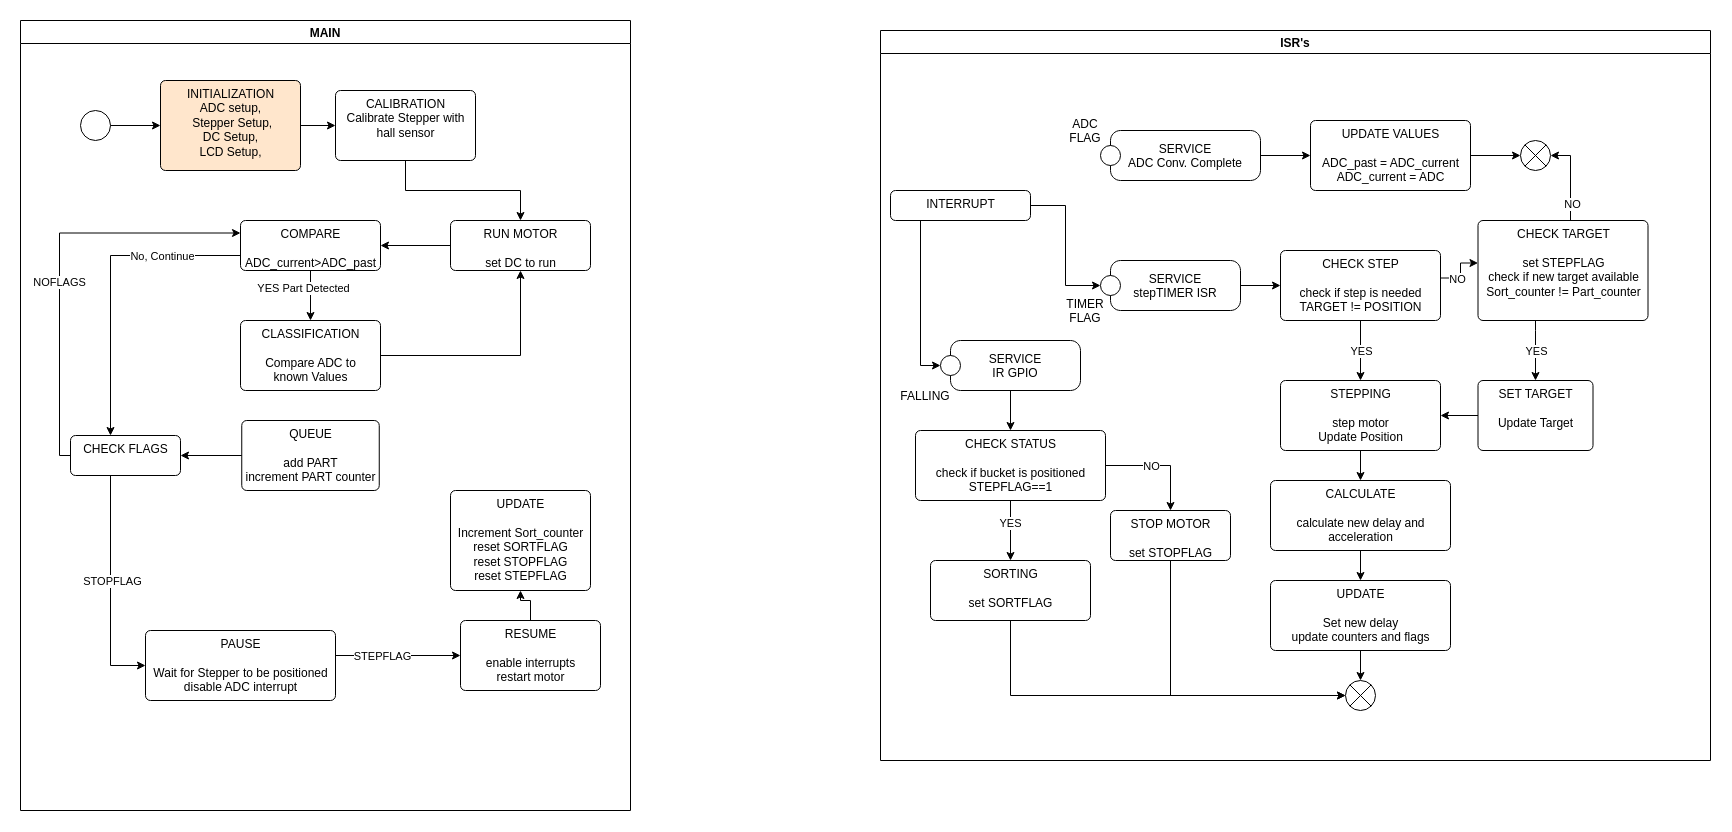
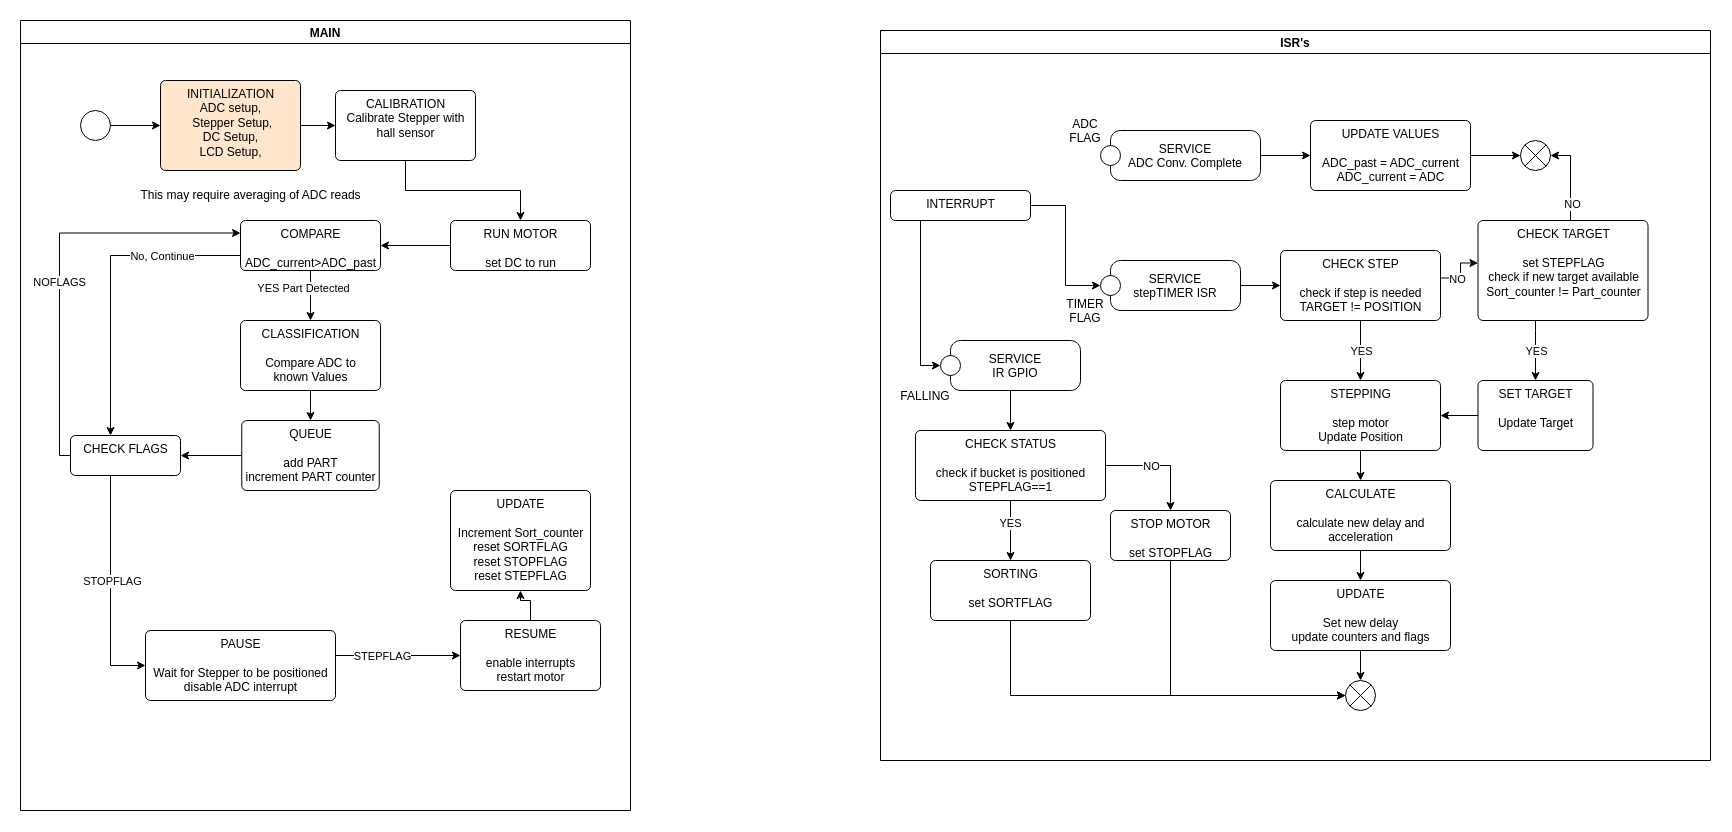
  <mxCell id="0" />
  <mxCell id="1" parent="0" />
  <mxCell id="2" value="MAIN" style="swimlane;" vertex="1" parent="1"><mxGeometry width="610" height="790" as="geometry" x="20" y="20" /></mxCell>
  <mxCell id="3" value="" style="ellipse;fillColor=#ffffff;strokeColor=#000000;" vertex="1" parent="2"><mxGeometry x="60" y="90" width="30" height="30" as="geometry" /></mxCell>
  <mxCell id="4" value="INITIALIZATION&lt;br&gt;ADC setup,&lt;br&gt;&amp;nbsp;Stepper Setup,&lt;br&gt;DC Setup,&lt;br&gt;LCD Setup," style="html=1;align=center;verticalAlign=top;rounded=1;absoluteArcSize=1;arcSize=10;dashed=0;fillColor=#ffe6cc;" vertex="1" parent="2"><mxGeometry x="140" y="60" width="140" height="90" as="geometry" /></mxCell>
  <mxCell id="5" value="" style="edgeStyle=orthogonalEdgeStyle;rounded=0;orthogonalLoop=1;jettySize=auto;html=1;" edge="1" parent="2" source="3" target="4"><mxGeometry relative="1" as="geometry" /></mxCell>
  <mxCell id="6" value="CALIBRATION&lt;br&gt;Calibrate Stepper with&lt;br&gt;hall sensor" style="html=1;align=center;verticalAlign=top;rounded=1;absoluteArcSize=1;arcSize=10;dashed=0;" vertex="1" parent="2"><mxGeometry x="315" y="70" width="140" height="70" as="geometry" /></mxCell>
  <mxCell id="7" value="" style="edgeStyle=orthogonalEdgeStyle;rounded=0;orthogonalLoop=1;jettySize=auto;html=1;" edge="1" parent="2" source="4" target="6"><mxGeometry relative="1" as="geometry" /></mxCell>
+ <mxCell id="8" value="This may require averaging of ADC reads" style="text;html=1;align=center;verticalAlign=middle;resizable=0;points=[];autosize=1;strokeColor=none;fillColor=none;" vertex="1" parent="2"><mxGeometry x="110" y="160" width="240" height="30" as="geometry" /></mxCell>
  <mxCell id="9" value="RUN MOTOR&lt;br&gt;&lt;br&gt;set DC to run" style="html=1;align=center;verticalAlign=top;rounded=1;absoluteArcSize=1;arcSize=10;dashed=0;" vertex="1" parent="2"><mxGeometry x="430" y="200" width="140" height="50" as="geometry" /></mxCell>
  <mxCell id="10" value="" style="edgeStyle=orthogonalEdgeStyle;rounded=0;orthogonalLoop=1;jettySize=auto;html=1;" edge="1" parent="2" source="9" target="12"><mxGeometry relative="1" as="geometry"><Array as="points"><mxPoint x="320" y="230" /><mxPoint x="320" y="230" /></Array></mxGeometry></mxCell>
  <mxCell id="11" value="" style="edgeStyle=orthogonalEdgeStyle;rounded=0;orthogonalLoop=1;jettySize=auto;html=1;" edge="1" parent="2" source="6" target="9"><mxGeometry relative="1" as="geometry" /></mxCell>
  <mxCell id="12" value="COMPARE&lt;br&gt;&lt;br&gt;ADC_current&amp;gt;ADC_past" style="html=1;align=center;verticalAlign=top;rounded=1;absoluteArcSize=1;arcSize=10;dashed=0;" vertex="1" parent="2"><mxGeometry x="220" y="200" width="140" height="50" as="geometry" /></mxCell>
  <mxCell id="13" value="" style="edgeStyle=orthogonalEdgeStyle;rounded=0;orthogonalLoop=1;jettySize=auto;html=1;" edge="1" parent="2" source="12" target="17"><mxGeometry relative="1" as="geometry"><Array as="points"><mxPoint x="290" y="270" /><mxPoint x="290" y="270" /></Array></mxGeometry></mxCell>
  <mxCell id="14" value="YES Part Detected" style="edgeLabel;html=1;align=center;verticalAlign=middle;resizable=0;points=[];" vertex="1" connectable="0" parent="13"><mxGeometry x="-0.25" y="2" relative="1" as="geometry"><mxPoint x="-10" y="-2" as="offset" /></mxGeometry></mxCell>
  <mxCell id="15" style="edgeStyle=orthogonalEdgeStyle;rounded=0;orthogonalLoop=1;jettySize=auto;html=1;" edge="1" parent="2" source="12" target="22"><mxGeometry relative="1" as="geometry"><mxPoint x="80" y="390" as="targetPoint" /><Array as="points"><mxPoint x="90" y="235" /></Array></mxGeometry></mxCell>
  <mxCell id="16" value="No, Continue" style="edgeLabel;html=1;align=center;verticalAlign=middle;resizable=0;points=[];" vertex="1" connectable="0" parent="15"><mxGeometry x="-0.401" relative="1" as="geometry"><mxPoint x="14" as="offset" /></mxGeometry></mxCell>
  <mxCell id="17" value="CLASSIFICATION&lt;br&gt;&lt;br&gt;Compare ADC to&lt;br&gt;known Values" style="html=1;align=center;verticalAlign=top;rounded=1;absoluteArcSize=1;arcSize=10;dashed=0;" vertex="1" parent="2"><mxGeometry x="220" y="300" width="140" height="70" as="geometry" /></mxCell>
- <mxCell id="18" value="" style="edgeStyle=orthogonalEdgeStyle;rounded=0;orthogonalLoop=1;jettySize=auto;html=1;" edge="1" parent="2" source="17" target="9"><mxGeometry relative="1" as="geometry" /></mxCell>
+ <mxCell id="18" value="" style="edgeStyle=orthogonalEdgeStyle;rounded=0;orthogonalLoop=1;jettySize=auto;html=1;" edge="1" parent="2" source="17" target="19"><mxGeometry relative="1" as="geometry" /></mxCell>
  <mxCell id="19" value="QUEUE&lt;br&gt;&lt;br&gt;add PART&lt;br&gt;increment PART counter" style="html=1;align=center;verticalAlign=top;rounded=1;absoluteArcSize=1;arcSize=10;dashed=0;" vertex="1" parent="2"><mxGeometry x="221.25" y="400" width="137.5" height="70" as="geometry" /></mxCell>
  <mxCell id="20" style="edgeStyle=orthogonalEdgeStyle;rounded=0;orthogonalLoop=1;jettySize=auto;html=1;entryX=0;entryY=0.25;entryDx=0;entryDy=0;" edge="1" parent="2" source="22" target="12"><mxGeometry relative="1" as="geometry"><Array as="points"><mxPoint x="39" y="435" /><mxPoint x="39" y="213" /></Array></mxGeometry></mxCell>
  <mxCell id="21" value="NOFLAGS" style="edgeLabel;html=1;align=center;verticalAlign=middle;resizable=0;points=[];" vertex="1" connectable="0" parent="20"><mxGeometry x="-0.105" y="1" relative="1" as="geometry"><mxPoint as="offset" /></mxGeometry></mxCell>
  <mxCell id="22" value="CHECK FLAGS" style="html=1;align=center;verticalAlign=top;rounded=1;absoluteArcSize=1;arcSize=10;dashed=0;" vertex="1" parent="2"><mxGeometry x="50" y="415" width="110" height="40" as="geometry" /></mxCell>
  <mxCell id="23" value="" style="edgeStyle=orthogonalEdgeStyle;rounded=0;orthogonalLoop=1;jettySize=auto;html=1;" edge="1" parent="2" source="19" target="22"><mxGeometry relative="1" as="geometry" /></mxCell>
  <mxCell id="24" value="UPDATE&lt;br&gt;&lt;br&gt;Increment Sort_counter&lt;br&gt;reset SORTFLAG&lt;br&gt;reset STOPFLAG&lt;br&gt;reset STEPFLAG" style="html=1;align=center;verticalAlign=top;rounded=1;absoluteArcSize=1;arcSize=10;dashed=0;" vertex="1" parent="2"><mxGeometry x="430" y="470" width="140" height="100" as="geometry" /></mxCell>
  <mxCell id="25" value="PAUSE&lt;br&gt;&lt;br&gt;Wait for Stepper to be positioned&lt;br&gt;disable ADC interrupt" style="html=1;align=center;verticalAlign=top;rounded=1;absoluteArcSize=1;arcSize=10;dashed=0;" vertex="1" parent="2"><mxGeometry x="125" y="610" width="190" height="70" as="geometry" /></mxCell>
  <mxCell id="26" style="edgeStyle=orthogonalEdgeStyle;rounded=0;orthogonalLoop=1;jettySize=auto;html=1;entryX=0;entryY=0.5;entryDx=0;entryDy=0;" edge="1" parent="2" source="22" target="25"><mxGeometry relative="1" as="geometry"><mxPoint x="160" y="580" as="targetPoint" /><Array as="points"><mxPoint x="90" y="645" /></Array></mxGeometry></mxCell>
  <mxCell id="27" value="STOPFLAG" style="edgeLabel;html=1;align=center;verticalAlign=middle;resizable=0;points=[];" vertex="1" connectable="0" parent="26"><mxGeometry x="0.584" y="-1" relative="1" as="geometry"><mxPoint x="2" y="-73" as="offset" /></mxGeometry></mxCell>
  <mxCell id="28" value="" style="edgeStyle=orthogonalEdgeStyle;rounded=0;orthogonalLoop=1;jettySize=auto;html=1;" edge="1" parent="2" source="29" target="24"><mxGeometry relative="1" as="geometry" /></mxCell>
  <mxCell id="29" value="RESUME&lt;br&gt;&lt;br&gt;enable interrupts&lt;br&gt;restart motor" style="html=1;align=center;verticalAlign=top;rounded=1;absoluteArcSize=1;arcSize=10;dashed=0;" vertex="1" parent="2"><mxGeometry x="440" y="600" width="140" height="70" as="geometry" /></mxCell>
  <mxCell id="30" style="edgeStyle=orthogonalEdgeStyle;rounded=0;orthogonalLoop=1;jettySize=auto;html=1;entryX=0;entryY=0.5;entryDx=0;entryDy=0;" edge="1" parent="2" source="25" target="29"><mxGeometry relative="1" as="geometry"><Array as="points"><mxPoint x="390" y="635" /><mxPoint x="390" y="635" /></Array></mxGeometry></mxCell>
  <mxCell id="31" value="STEPFLAG" style="edgeLabel;html=1;align=center;verticalAlign=middle;resizable=0;points=[];" vertex="1" connectable="0" parent="30"><mxGeometry x="-0.119" y="2" relative="1" as="geometry"><mxPoint x="-9" y="2" as="offset" /></mxGeometry></mxCell>
  <mxCell id="32" value="ISR's" style="swimlane;" vertex="1" parent="1"><mxGeometry x="880" y="30" width="830" height="730" as="geometry" /></mxCell>
  <mxCell id="33" value="SERVICE&#10;stepTIMER ISR" style="shape=umlState;rounded=1;verticalAlign=middle;align=center;absoluteArcSize=1;arcSize=10;umlStateConnection=connPointRefEntry;boundedLbl=1;" vertex="1" parent="32"><mxGeometry x="220" y="230" width="140" height="50" as="geometry" /></mxCell>
  <mxCell id="34" style="edgeStyle=orthogonalEdgeStyle;rounded=0;orthogonalLoop=1;jettySize=auto;html=1;entryX=0;entryY=0.5;entryDx=0;entryDy=0;exitX=1;exitY=0.5;exitDx=0;exitDy=0;" edge="1" parent="32" source="36" target="33"><mxGeometry relative="1" as="geometry"><mxPoint x="80" y="175" as="sourcePoint" /></mxGeometry></mxCell>
  <mxCell id="35" style="edgeStyle=orthogonalEdgeStyle;rounded=0;orthogonalLoop=1;jettySize=auto;html=1;entryX=0;entryY=0.5;entryDx=0;entryDy=0;" edge="1" parent="32" source="36" target="57"><mxGeometry relative="1" as="geometry"><Array as="points"><mxPoint x="40" y="335" /></Array></mxGeometry></mxCell>
  <mxCell id="36" value="INTERRUPT" style="html=1;align=center;verticalAlign=top;rounded=1;absoluteArcSize=1;arcSize=10;dashed=0;" vertex="1" parent="32"><mxGeometry x="10" y="160" width="140" height="30" as="geometry" /></mxCell>
  <mxCell id="37" value="TIMER&#10;FLAG" style="text;verticalAlign=middle;align=center;" vertex="1" parent="32"><mxGeometry x="180" y="270" width="50" height="20" as="geometry" /></mxCell>
  <mxCell id="38" value="SERVICE&#10;ADC Conv. Complete" style="shape=umlState;rounded=1;verticalAlign=middle;align=center;absoluteArcSize=1;arcSize=10;umlStateConnection=connPointRefEntry;boundedLbl=1;" vertex="1" parent="32"><mxGeometry x="220" y="100" width="160" height="50" as="geometry" /></mxCell>
  <mxCell id="39" value="ADC&#10;FLAG" style="text;verticalAlign=middle;align=center;" vertex="1" parent="32"><mxGeometry x="180" y="90" width="50" height="20" as="geometry" /></mxCell>
  <mxCell id="40" value="UPDATE VALUES&lt;br&gt;&lt;br&gt;ADC_past = ADC_current&lt;br&gt;ADC_current = ADC" style="html=1;align=center;verticalAlign=top;rounded=1;absoluteArcSize=1;arcSize=10;dashed=0;" vertex="1" parent="32"><mxGeometry x="430" y="90" width="160" height="70" as="geometry" /></mxCell>
  <mxCell id="41" value="" style="edgeStyle=orthogonalEdgeStyle;rounded=0;orthogonalLoop=1;jettySize=auto;html=1;" edge="1" parent="32" source="38" target="40"><mxGeometry relative="1" as="geometry"><mxPoint x="480" y="125" as="targetPoint" /></mxGeometry></mxCell>
  <mxCell id="42" value="" style="shape=sumEllipse;perimeter=ellipsePerimeter;whiteSpace=wrap;html=1;backgroundOutline=1;" vertex="1" parent="32"><mxGeometry x="640" y="110" width="30" height="30" as="geometry" /></mxCell>
  <mxCell id="43" style="edgeStyle=orthogonalEdgeStyle;rounded=0;orthogonalLoop=1;jettySize=auto;html=1;entryX=0;entryY=0.5;entryDx=0;entryDy=0;" edge="1" parent="32" source="40" target="42"><mxGeometry relative="1" as="geometry" /></mxCell>
  <mxCell id="44" value="CHECK STEP&lt;br&gt;&lt;br&gt;check if step is needed&lt;br&gt;TARGET != POSITION" style="html=1;align=center;verticalAlign=top;rounded=1;absoluteArcSize=1;arcSize=10;dashed=0;" vertex="1" parent="32"><mxGeometry x="400" y="220" width="160" height="70" as="geometry" /></mxCell>
  <mxCell id="45" style="edgeStyle=orthogonalEdgeStyle;rounded=0;orthogonalLoop=1;jettySize=auto;html=1;entryX=0;entryY=0.5;entryDx=0;entryDy=0;" edge="1" parent="32" source="33" target="44"><mxGeometry relative="1" as="geometry"><mxPoint x="440" y="255" as="targetPoint" /></mxGeometry></mxCell>
  <mxCell id="46" value="STEPPING&lt;br&gt;&lt;br&gt;step motor&lt;br&gt;Update Position" style="html=1;align=center;verticalAlign=top;rounded=1;absoluteArcSize=1;arcSize=10;dashed=0;" vertex="1" parent="32"><mxGeometry x="400" y="350" width="160" height="70" as="geometry" /></mxCell>
  <mxCell id="47" style="edgeStyle=orthogonalEdgeStyle;rounded=0;orthogonalLoop=1;jettySize=auto;html=1;entryX=0.5;entryY=0;entryDx=0;entryDy=0;" edge="1" parent="32" source="44" target="46"><mxGeometry relative="1" as="geometry"><mxPoint x="480" y="370" as="targetPoint" /></mxGeometry></mxCell>
  <mxCell id="48" value="YES" style="edgeLabel;html=1;align=center;verticalAlign=middle;resizable=0;points=[];" vertex="1" connectable="0" parent="47"><mxGeometry x="0.286" y="1" relative="1" as="geometry"><mxPoint x="-1" y="-9" as="offset" /></mxGeometry></mxCell>
  <mxCell id="49" value="CALCULATE&lt;br&gt;&lt;br&gt;calculate new delay and&lt;br&gt;acceleration" style="html=1;align=center;verticalAlign=top;rounded=1;absoluteArcSize=1;arcSize=10;dashed=0;" vertex="1" parent="32"><mxGeometry x="390" y="450" width="180" height="70" as="geometry" /></mxCell>
  <mxCell id="50" value="" style="edgeStyle=orthogonalEdgeStyle;rounded=0;orthogonalLoop=1;jettySize=auto;html=1;" edge="1" parent="32" source="46" target="49"><mxGeometry relative="1" as="geometry" /></mxCell>
  <mxCell id="51" value="UPDATE&lt;br&gt;&lt;br&gt;Set new delay&lt;br&gt;update counters and flags" style="html=1;align=center;verticalAlign=top;rounded=1;absoluteArcSize=1;arcSize=10;dashed=0;" vertex="1" parent="32"><mxGeometry x="390" y="550" width="180" height="70" as="geometry" /></mxCell>
  <mxCell id="52" value="" style="edgeStyle=orthogonalEdgeStyle;rounded=0;orthogonalLoop=1;jettySize=auto;html=1;" edge="1" parent="32" source="49" target="51"><mxGeometry relative="1" as="geometry" /></mxCell>
  <mxCell id="53" style="edgeStyle=orthogonalEdgeStyle;rounded=0;orthogonalLoop=1;jettySize=auto;html=1;" edge="1" parent="32" source="54" target="46"><mxGeometry relative="1" as="geometry" /></mxCell>
  <mxCell id="54" value="SET TARGET&lt;br&gt;&lt;br&gt;Update Target" style="html=1;align=center;verticalAlign=top;rounded=1;absoluteArcSize=1;arcSize=10;dashed=0;" vertex="1" parent="32"><mxGeometry x="597.5" y="350" width="115" height="70" as="geometry" /></mxCell>
  <mxCell id="55" value="" style="shape=sumEllipse;perimeter=ellipsePerimeter;whiteSpace=wrap;html=1;backgroundOutline=1;" vertex="1" parent="32"><mxGeometry x="465" y="650" width="30" height="30" as="geometry" /></mxCell>
  <mxCell id="56" value="" style="edgeStyle=orthogonalEdgeStyle;rounded=0;orthogonalLoop=1;jettySize=auto;html=1;" edge="1" parent="32" source="51" target="55"><mxGeometry relative="1" as="geometry" /></mxCell>
  <mxCell id="57" value="SERVICE&#10;IR GPIO" style="shape=umlState;rounded=1;verticalAlign=middle;align=center;absoluteArcSize=1;arcSize=10;umlStateConnection=connPointRefEntry;boundedLbl=1;" vertex="1" parent="32"><mxGeometry x="60" y="310" width="140" height="50" as="geometry" /></mxCell>
  <mxCell id="58" value="FALLING" style="text;verticalAlign=middle;align=center;" vertex="1" parent="32"><mxGeometry x="20" y="355" width="50" height="20" as="geometry" /></mxCell>
  <mxCell id="59" value="CHECK STATUS&lt;br&gt;&lt;br&gt;check if bucket is positioned&lt;br&gt;STEPFLAG==1" style="html=1;align=center;verticalAlign=top;rounded=1;absoluteArcSize=1;arcSize=10;dashed=0;" vertex="1" parent="32"><mxGeometry x="35" y="400" width="190" height="70" as="geometry" /></mxCell>
  <mxCell id="60" style="edgeStyle=orthogonalEdgeStyle;rounded=0;orthogonalLoop=1;jettySize=auto;html=1;entryX=0.5;entryY=0;entryDx=0;entryDy=0;" edge="1" parent="32" source="57" target="59"><mxGeometry relative="1" as="geometry"><mxPoint x="130" y="420" as="targetPoint" /></mxGeometry></mxCell>
  <mxCell id="61" value="STOP MOTOR&lt;br&gt;&lt;br&gt;set STOPFLAG" style="html=1;align=center;verticalAlign=top;rounded=1;absoluteArcSize=1;arcSize=10;dashed=0;" vertex="1" parent="32"><mxGeometry x="230" y="480" width="120" height="50" as="geometry" /></mxCell>
  <mxCell id="62" value="" style="edgeStyle=orthogonalEdgeStyle;rounded=0;orthogonalLoop=1;jettySize=auto;html=1;entryX=0.5;entryY=0;entryDx=0;entryDy=0;" edge="1" parent="32" source="59" target="61"><mxGeometry relative="1" as="geometry"><Array as="points"><mxPoint x="290" y="435" /></Array></mxGeometry></mxCell>
  <mxCell id="63" value="NO" style="edgeLabel;html=1;align=center;verticalAlign=middle;resizable=0;points=[];" vertex="1" connectable="0" parent="62"><mxGeometry x="-0.608" relative="1" as="geometry"><mxPoint x="23" as="offset" /></mxGeometry></mxCell>
  <mxCell id="64" style="edgeStyle=orthogonalEdgeStyle;rounded=0;orthogonalLoop=1;jettySize=auto;html=1;entryX=0;entryY=0.5;entryDx=0;entryDy=0;" edge="1" parent="32" source="65" target="55"><mxGeometry relative="1" as="geometry"><Array as="points"><mxPoint x="130" y="665" /></Array></mxGeometry></mxCell>
  <mxCell id="65" value="SORTING&lt;br&gt;&lt;br&gt;set SORTFLAG" style="html=1;align=center;verticalAlign=top;rounded=1;absoluteArcSize=1;arcSize=10;dashed=0;" vertex="1" parent="32"><mxGeometry x="50" y="530" width="160" height="60" as="geometry" /></mxCell>
  <mxCell id="66" value="" style="edgeStyle=orthogonalEdgeStyle;rounded=0;orthogonalLoop=1;jettySize=auto;html=1;" edge="1" parent="32" source="59" target="65"><mxGeometry relative="1" as="geometry" /></mxCell>
  <mxCell id="67" value="YES" style="edgeLabel;html=1;align=center;verticalAlign=middle;resizable=0;points=[];" vertex="1" connectable="0" parent="66"><mxGeometry x="-0.269" y="-1" relative="1" as="geometry"><mxPoint as="offset" /></mxGeometry></mxCell>
  <mxCell id="68" style="edgeStyle=orthogonalEdgeStyle;rounded=0;orthogonalLoop=1;jettySize=auto;html=1;entryX=0;entryY=0.5;entryDx=0;entryDy=0;" edge="1" parent="32" source="61" target="55"><mxGeometry relative="1" as="geometry"><mxPoint x="290" y="560" as="targetPoint" /><Array as="points"><mxPoint x="290" y="665" /></Array></mxGeometry></mxCell>
  <mxCell id="69" style="edgeStyle=orthogonalEdgeStyle;rounded=0;orthogonalLoop=1;jettySize=auto;html=1;" edge="1" parent="32" source="73" target="54"><mxGeometry relative="1" as="geometry"><Array as="points"><mxPoint x="655" y="300" /><mxPoint x="655" y="300" /></Array></mxGeometry></mxCell>
  <mxCell id="70" value="YES" style="edgeLabel;html=1;align=center;verticalAlign=middle;resizable=0;points=[];" vertex="1" connectable="0" parent="69"><mxGeometry x="0.426" y="2" relative="1" as="geometry"><mxPoint x="-2" y="-13" as="offset" /></mxGeometry></mxCell>
  <mxCell id="71" style="edgeStyle=orthogonalEdgeStyle;rounded=0;orthogonalLoop=1;jettySize=auto;html=1;entryX=1;entryY=0.5;entryDx=0;entryDy=0;" edge="1" parent="32" source="73" target="42"><mxGeometry relative="1" as="geometry"><Array as="points"><mxPoint x="690" y="125" /></Array></mxGeometry></mxCell>
  <mxCell id="72" value="NO" style="edgeLabel;html=1;align=center;verticalAlign=middle;resizable=0;points=[];" vertex="1" connectable="0" parent="71"><mxGeometry x="-0.603" y="-1" relative="1" as="geometry"><mxPoint as="offset" /></mxGeometry></mxCell>
  <mxCell id="73" value="CHECK TARGET&lt;br&gt;&lt;br&gt;set STEPFLAG&lt;br&gt;check if new target available&lt;br&gt;Sort_counter != Part_counter" style="html=1;align=center;verticalAlign=top;rounded=1;absoluteArcSize=1;arcSize=10;dashed=0;" vertex="1" parent="32"><mxGeometry x="597.5" y="190" width="170" height="100" as="geometry" /></mxCell>
  <mxCell id="74" value="" style="edgeStyle=orthogonalEdgeStyle;rounded=0;orthogonalLoop=1;jettySize=auto;html=1;" edge="1" parent="32"><mxGeometry relative="1" as="geometry"><mxPoint x="560" y="247.5" as="sourcePoint" /><mxPoint x="597.5" y="232.5" as="targetPoint" /><Array as="points"><mxPoint x="580" y="247.5" /><mxPoint x="580" y="232.5" /></Array></mxGeometry></mxCell>
  <mxCell id="75" value="NO" style="edgeLabel;html=1;align=center;verticalAlign=middle;resizable=0;points=[];" vertex="1" connectable="0" parent="74"><mxGeometry x="-0.399" y="-1" relative="1" as="geometry"><mxPoint as="offset" /></mxGeometry></mxCell>
